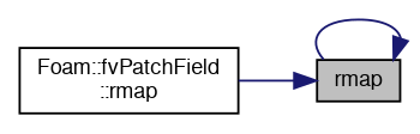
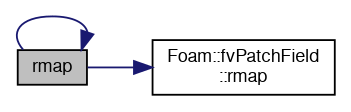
  digraph {
    rankdir=LR
    node [color=black fontname=FreeSans fontsize=10 shape=record]
    edge [color=midnightblue fontname=FreeSans fontsize=10 labelfontname=FreeSans labelfontsize=10 style=solid]
    n1 [fillcolor=grey75 fontcolor=black height=0.2 label=rmap style=filled width=0.4]
    n2 [height=0.2 label="Foam::fvPatchField\l::rmap" width=0.4]
    n1 -> n1
-   n2 -> n1
+   n1 -> n2
  }
